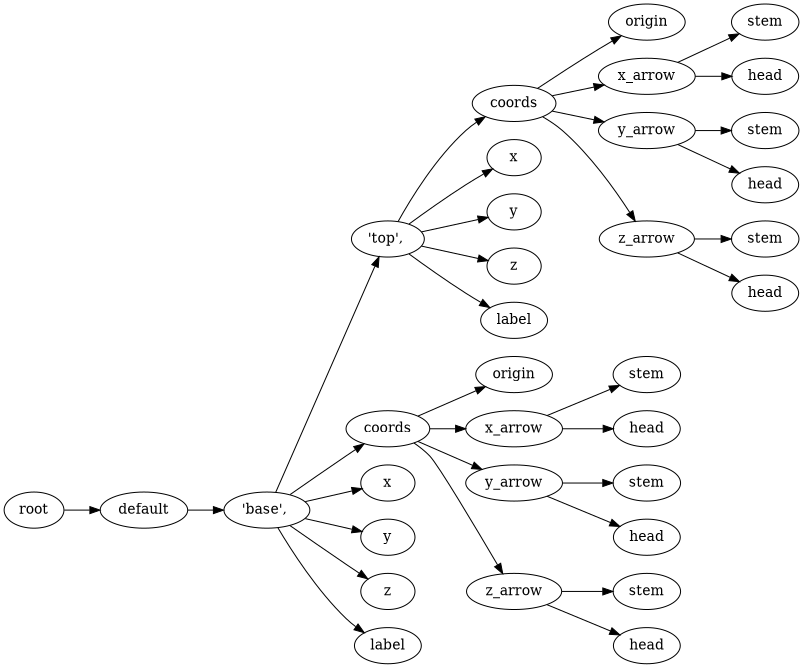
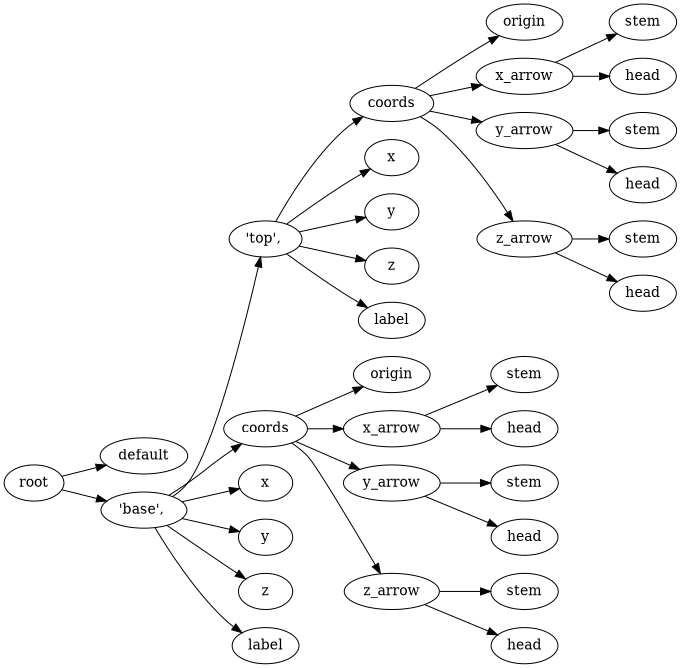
  digraph {
    rankdir=LR
    n1 [label=root]
    n2 [label=default]
    n3 [label="'base',\ "]
    n4 [label="'top',\ "]
    n5 [label=coords]
    n6 [label=x]
    n7 [label=y]
    n8 [label=z]
    n9 [label=label]
    n10 [label=coords]
    n11 [label=x]
    n12 [label=y]
    n13 [label=z]
    n14 [label=label]
    n15 [label=origin]
    n16 [label=x_arrow]
    n17 [label=y_arrow]
    n18 [label=z_arrow]
    n19 [label=stem]
    n20 [label=head]
    n21 [label=stem]
    n22 [label=head]
    n23 [label=stem]
    n24 [label=head]
    n25 [label=origin]
    n26 [label=x_arrow]
    n27 [label=y_arrow]
    n28 [label=z_arrow]
    n29 [label=stem]
    n30 [label=head]
    n31 [label=stem]
    n32 [label=head]
    n33 [label=stem]
    n34 [label=head]
    n1 -> n2
-   n2 -> n3
+   n1 -> n3
    n3 -> n4
    n3 -> n10
    n3 -> n11
    n3 -> n12
    n3 -> n13
    n3 -> n14
    n4 -> n5
    n4 -> n6
    n4 -> n7
    n4 -> n8
    n4 -> n9
    n5 -> n15
    n5 -> n16
    n5 -> n17
    n5 -> n18
    n10 -> n25
    n10 -> n26
    n10 -> n27
    n10 -> n28
    n16 -> n19
    n16 -> n20
    n17 -> n21
    n17 -> n22
    n18 -> n23
    n18 -> n24
    n26 -> n29
    n26 -> n30
    n27 -> n31
    n27 -> n32
    n28 -> n33
    n28 -> n34
  }
